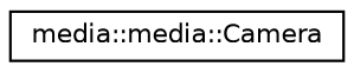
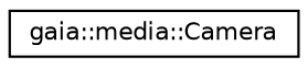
  digraph {
    rankdir=LR
-   n1 [color=black fillcolor=white fontname=Helvetica fontsize=10 height=0.2 label="media::media::Camera" shape=record style=filled width=0.4]
+   n1 [color=black fillcolor=white fontname=Helvetica fontsize=10 height=0.2 label="gaia::media::Camera" shape=record style=filled width=0.4]
  }
